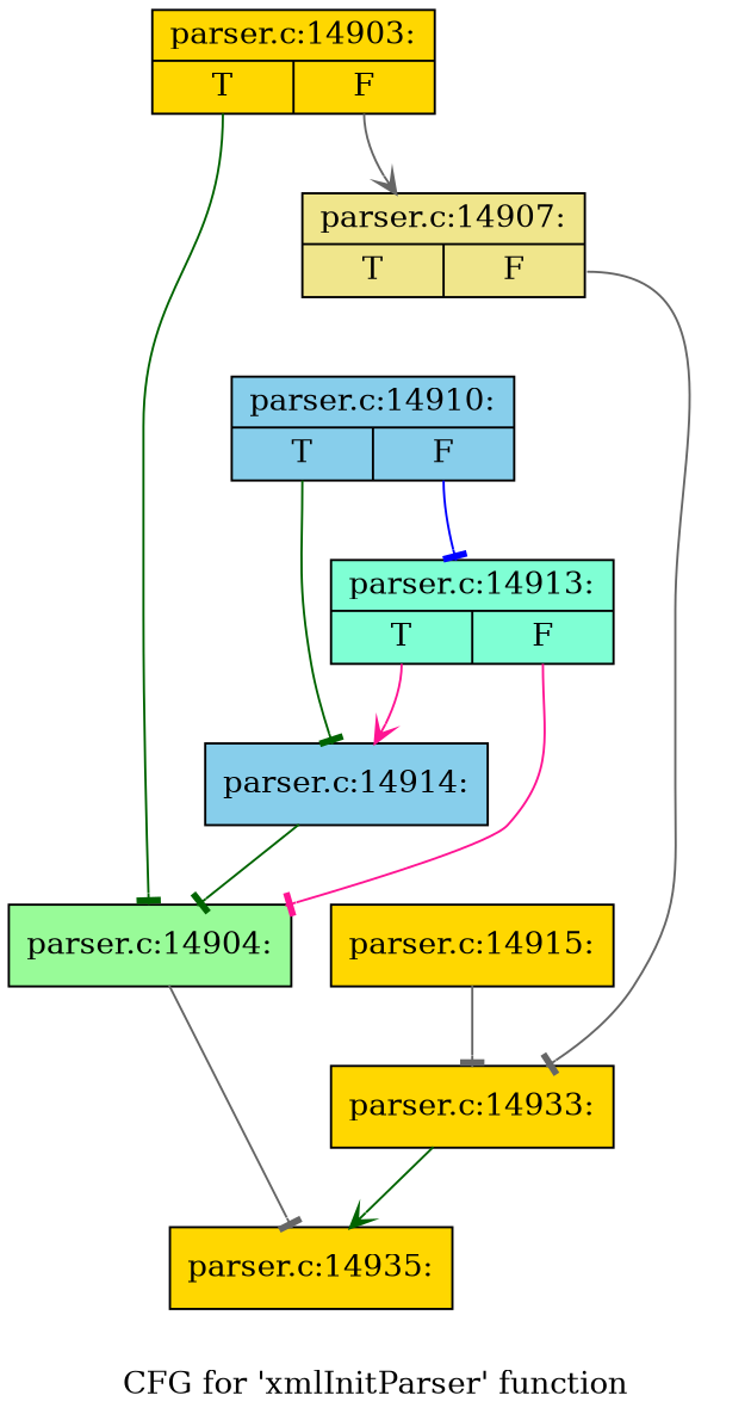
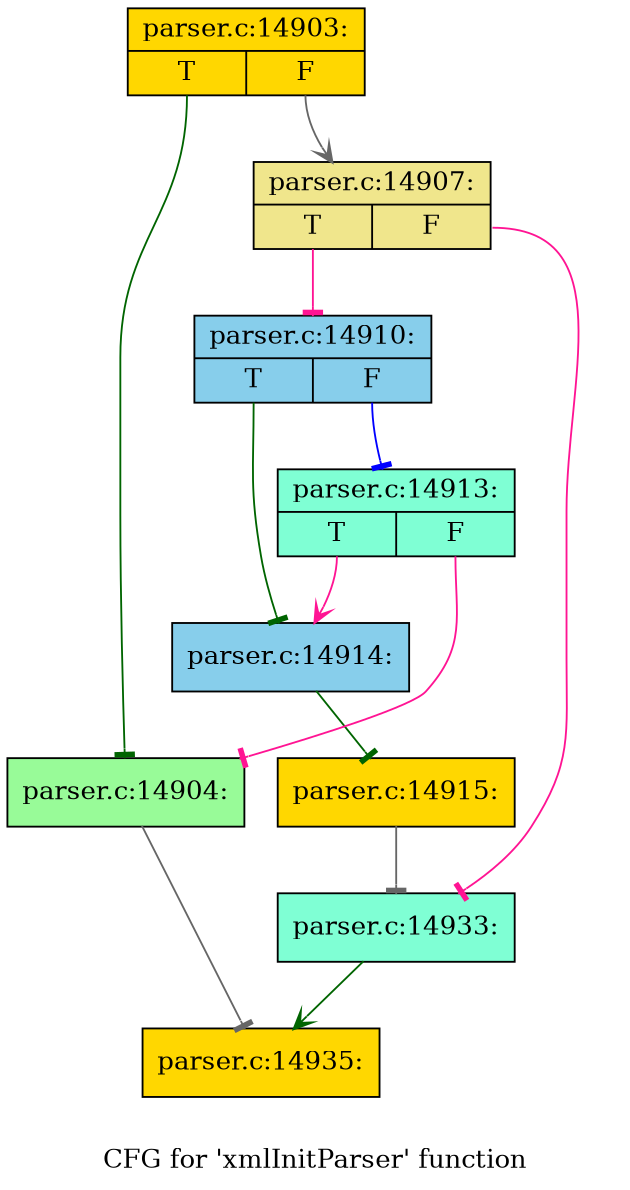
  digraph {
    label="CFG for 'xmlInitParser' function"
    node [fillcolor=gold shape=record style=filled]
    edge [arrowhead=tee color=darkgreen]
    n1 [label="{parser.c:14903:|{<s0>T|<s1>F}}"]
    n2 [fillcolor=palegreen label="{parser.c:14904:}"]
    n3 [fillcolor=khaki label="{parser.c:14907:|{<s0>T|<s1>F}}"]
    n4 [label="{parser.c:14935:}"]
    n5 [fillcolor=skyblue label="{parser.c:14910:|{<s0>T|<s1>F}}"]
-   n6 [label="{parser.c:14933:}"]
+   n6 [fillcolor=aquamarine label="{parser.c:14933:}"]
    n7 [fillcolor=skyblue label="{parser.c:14914:}"]
    n8 [fillcolor=aquamarine label="{parser.c:14913:|{<s0>T|<s1>F}}"]
    n9 [label="{parser.c:14915:}"]
    n1 -> n2 [tailport=s0]
    n1 -> n3 [arrowhead=vee color=gray40 tailport=s1]
    n2 -> n4 [color=gray40]
-   n3 -> n6 [color=gray40 tailport=s1]
+   n3 -> n5 [color=deeppink tailport=s0]
+   n3 -> n6 [color=deeppink tailport=s1]
    n5 -> n7 [tailport=s0]
    n5 -> n8 [color=blue tailport=s1]
    n6 -> n4 [arrowhead=vee]
-   n7 -> n2
+   n7 -> n9
    n8 -> n2 [color=deeppink tailport=s1]
    n8 -> n7 [arrowhead=vee color=deeppink tailport=s0]
    n9 -> n6 [color=gray40]
  }
